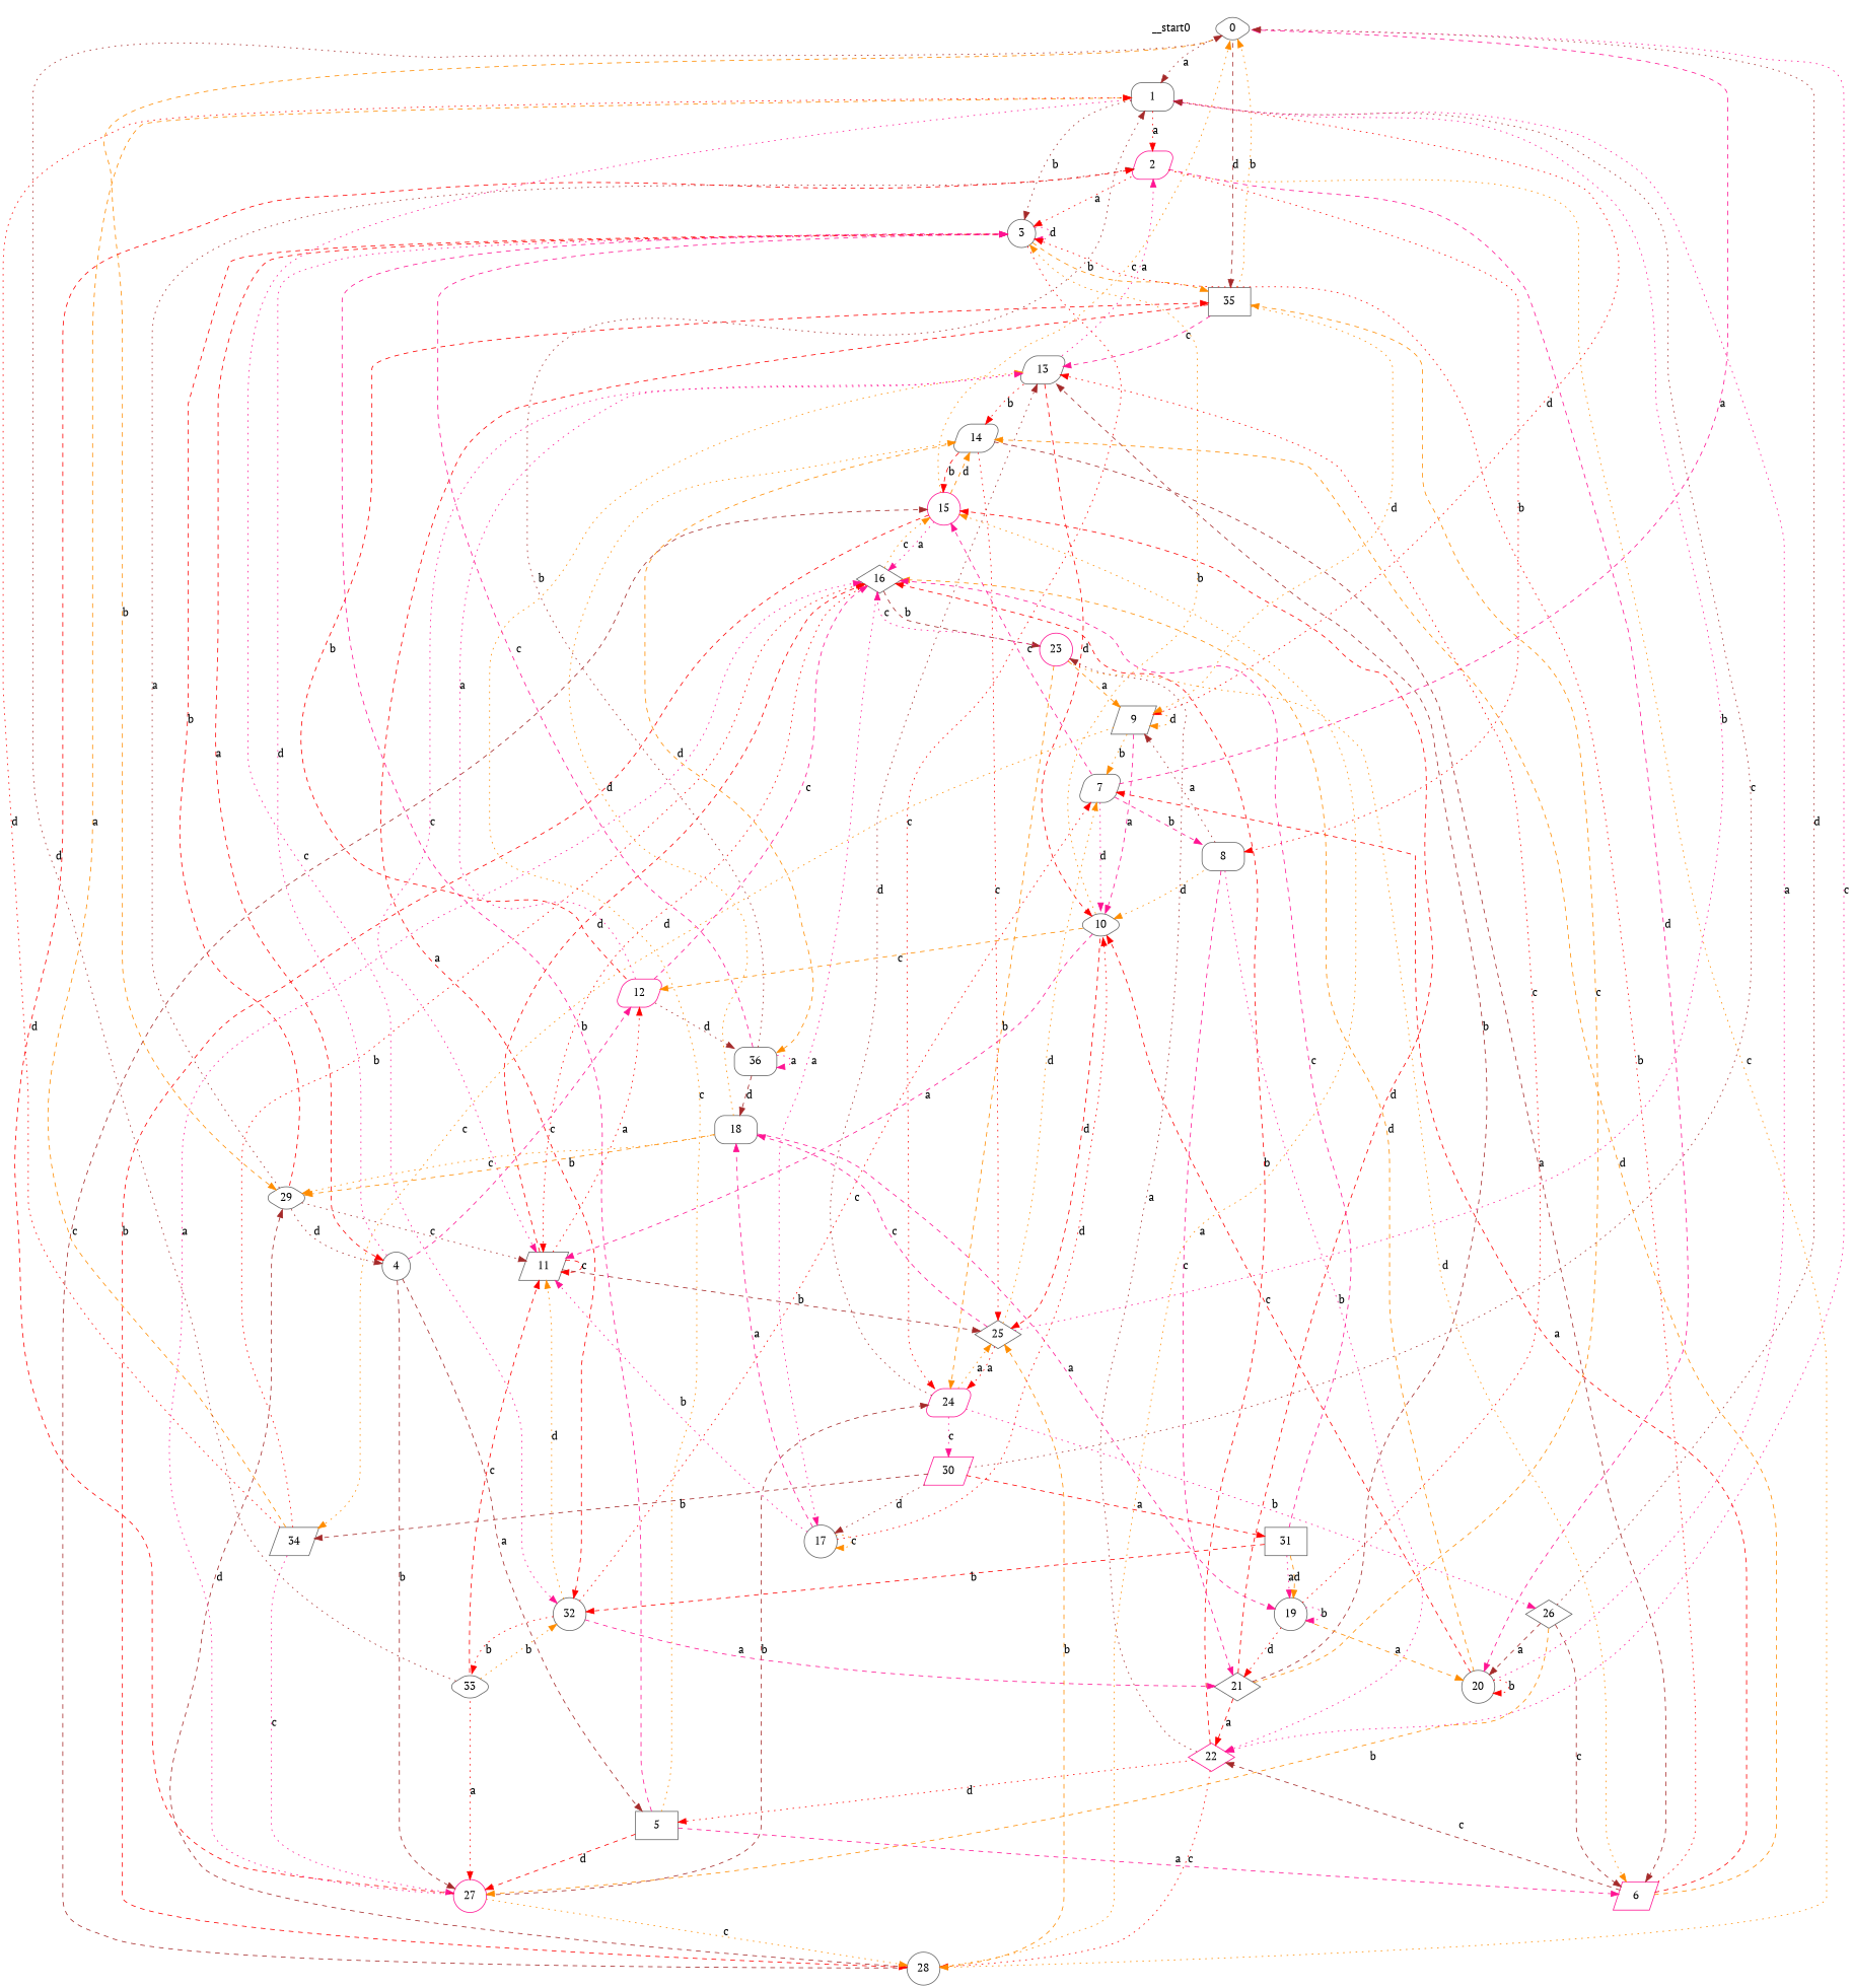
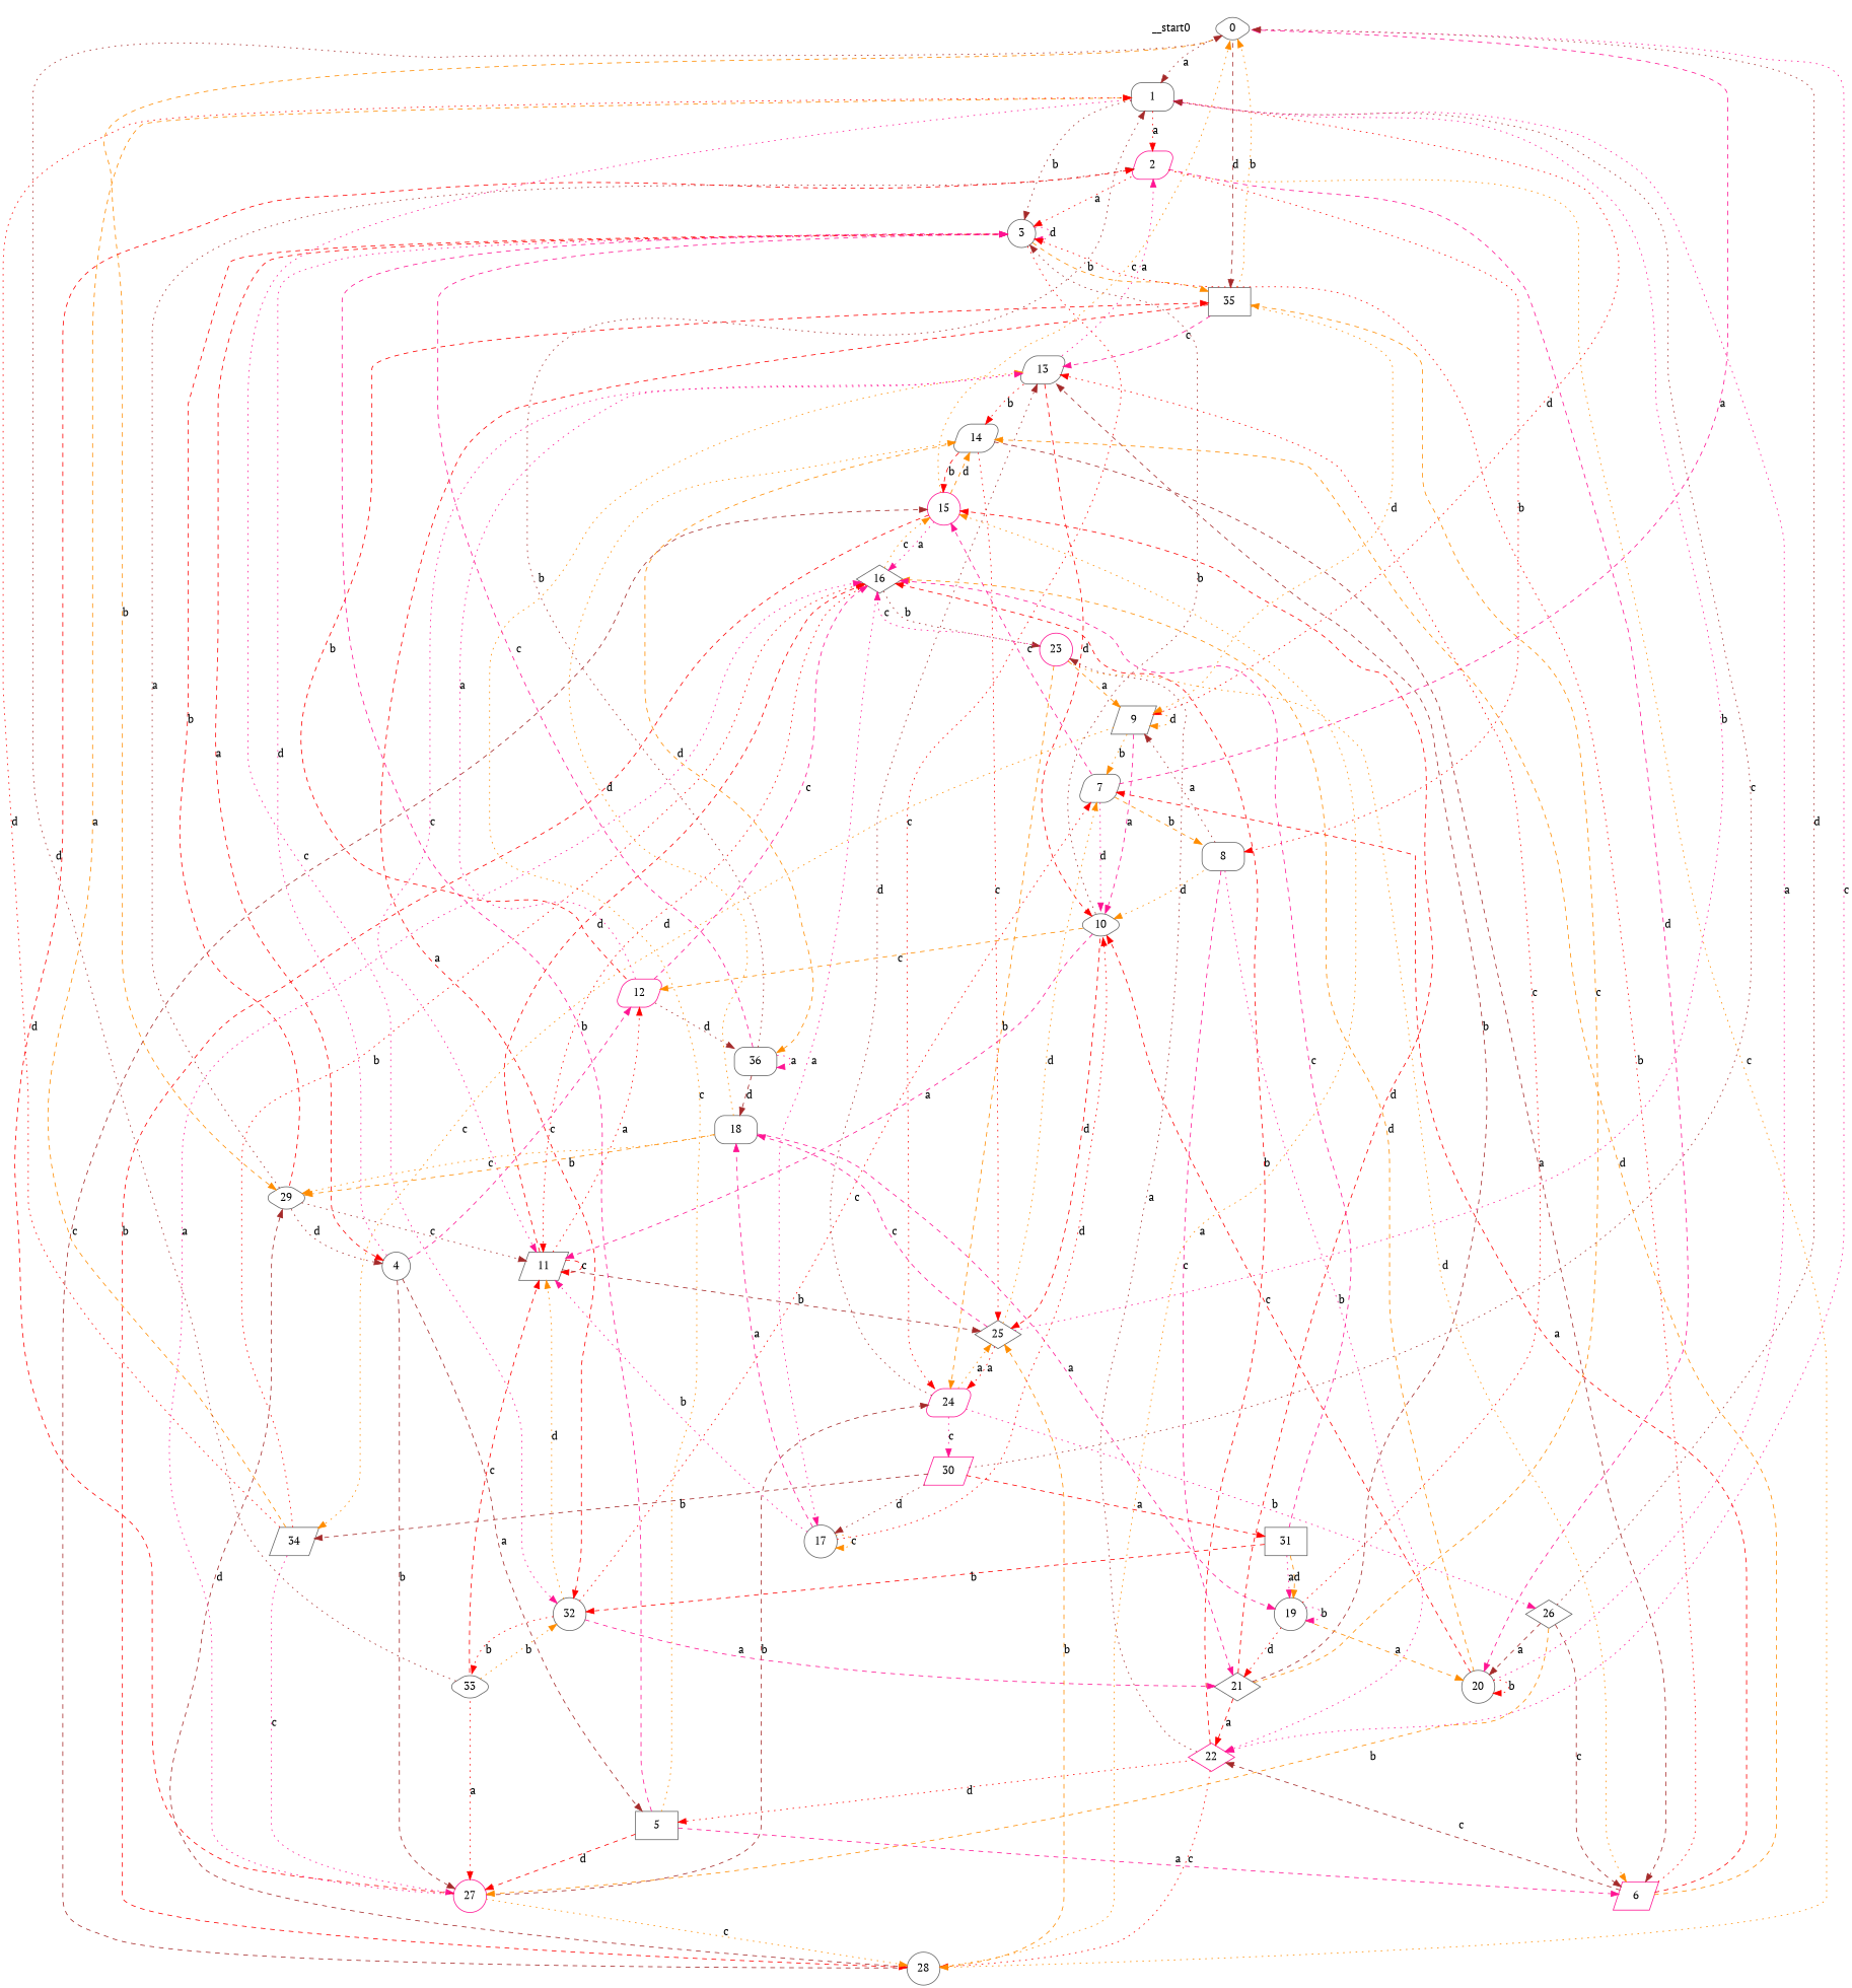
  digraph {
    fontname="PT Serif"
    rankdir=TB
    node [color=gray40 fontname="PT Serif" shape=parallelogram fillcolor=white style="rounded,filled"]
    edge [color=red fontname="PT Serif" style=dotted]
    __start0 [color=deeppink shape=none fillcolor="" style=""]
    n2 [label=0 shape=diamond]
    n3 [label=1 shape=box]
    n4 [color=deeppink label=22 shape=diamond style=filled]
    n5 [label=29 shape=diamond]
    n6 [label=35 shape=box style=filled]
    n7 [color=deeppink label=2]
    n8 [label=3 shape=circle style=filled]
    n9 [label=9 style=filled]
    n10 [label=32 shape=circle]
    n11 [label=28 shape=circle]
    n12 [label=5 shape=box style=filled]
    n13 [label=16 shape=diamond style=filled]
    n14 [color=deeppink label=23 shape=circle style=filled]
    n15 [label=4 shape=circle style=filled]
    n16 [label=11 style=filled]
    n17 [label=13]
    n18 [label=8 shape=box]
    n19 [label=20 shape=circle]
    n20 [color=deeppink label=24]
    n21 [label=7]
    n22 [label=10 shape=diamond]
    n23 [label=34 style=filled]
    n24 [label=21 shape=diamond style=filled]
    n25 [label=33 shape=diamond]
    n26 [color=deeppink label=15 shape=circle]
    n27 [label=25 shape=diamond style=filled]
    n28 [color=deeppink label=12]
    n29 [color=deeppink label=27 shape=circle]
    n30 [label=26 shape=diamond style=filled]
    n31 [color=deeppink label=30 style=filled]
    n32 [color=deeppink label=6 style=filled]
    n33 [label=36 shape=box]
    n34 [label=14]
    n35 [label=18 shape=box]
    n36 [label=17 shape=circle]
    n37 [label=19 shape=circle]
    n38 [label=31 shape=box style=filled]
    n2 -> n3 [color=brown label=a]
    n2 -> n4 [color=deeppink label=c]
    n2 -> n5 [color=darkorange label=b style=dashed]
    n2 -> n6 [color=brown label=d style=dashed]
    n3 -> n7 [label=a]
    n3 -> n8 [color=brown label=b]
    n3 -> n9 [label=d]
    n3 -> n10 [color=deeppink label=c]
    n4 -> n11 [label=c]
    n4 -> n12 [label=d]
    n4 -> n13 [label=b style=dashed]
    n4 -> n14 [color=brown label=a]
    n5 -> n7 [color=brown label=a]
    n5 -> n8 [label=b style=dashed]
    n5 -> n15 [color=brown label=d]
    n5 -> n16 [color=brown label=c]
    n6 -> n2 [color=darkorange label=b]
    n6 -> n9 [color=darkorange label=d]
    n6 -> n10 [label=a style=dashed]
    n6 -> n17 [color=deeppink label=c style=dashed]
    n7 -> n8 [label=a]
    n7 -> n11 [color=darkorange label=c]
    n7 -> n18 [label=b]
    n7 -> n19 [color=deeppink label=d style=dashed]
    n8 -> n6 [color=darkorange label=b style=dashed]
    n8 -> n8 [color=deeppink label=d]
    n8 -> n15 [label=a style=dashed]
    n8 -> n20 [label=c]
    n9 -> n9 [color=darkorange label=d]
    n9 -> n21 [color=darkorange label=b]
    n9 -> n22 [color=deeppink label=a style=dashed]
    n9 -> n23 [color=darkorange label=c]
    n10 -> n16 [color=darkorange label=d]
    n10 -> n21 [label=c]
    n10 -> n24 [color=deeppink label=a style=dashed]
    n10 -> n25 [label=b]
    n11 -> n5 [color=brown label=d style=dashed]
    n11 -> n26 [color=darkorange label=a]
    n11 -> n26 [color=brown label=c style=dashed]
    n11 -> n27 [color=darkorange label=b style=dashed]
    n12 -> n8 [color=deeppink label=b style=dashed]
    n12 -> n17 [color=darkorange label=c]
    n12 -> n29 [label=d style=dashed]
    n12 -> n32 [color=deeppink label=a style=dashed]
-   n13 -> n14 [color=brown label=b style=dashed]
+   n13 -> n14 [color=brown label=b]
    n13 -> n16 [label=d]
    n13 -> n26 [color=darkorange label=c]
    n13 -> n36 [color=deeppink label=a]
    n14 -> n9 [color=darkorange label=a style=dashed]
    n14 -> n13 [color=deeppink label=c]
    n14 -> n20 [color=darkorange label=b style=dashed]
    n14 -> n32 [color=darkorange label=d]
    n15 -> n8 [color=deeppink label=d]
    n15 -> n12 [color=brown label=a style=dashed]
    n15 -> n28 [color=deeppink label=c style=dashed]
    n15 -> n29 [color=brown label=b style=dashed]
    n16 -> n13 [label=d style=dashed]
    n16 -> n16 [label=c style=dashed]
    n16 -> n27 [color=brown label=b style=dashed]
    n16 -> n28 [label=a]
    n17 -> n7 [color=deeppink label=a]
    n17 -> n16 [color=deeppink label=c]
    n17 -> n22 [label=d style=dashed]
    n17 -> n34 [label=b]
    n18 -> n4 [color=deeppink label=b]
    n18 -> n9 [color=brown label=a]
    n18 -> n22 [color=darkorange label=d]
    n18 -> n24 [color=deeppink label=c style=dashed]
    n19 -> n3 [color=deeppink label=a]
    n19 -> n13 [color=darkorange label=d style=dashed]
    n19 -> n19 [label=b]
    n19 -> n22 [label=c style=dashed]
    n20 -> n17 [color=brown label=d]
    n20 -> n27 [color=darkorange label=a]
    n20 -> n30 [color=deeppink label=b]
    n20 -> n31 [color=deeppink label=c]
    n21 -> n2 [color=deeppink label=a style=dashed]
-   n21 -> n18 [color=deeppink label=b style=dashed]
+   n21 -> n18 [color=darkorange label=b style=dashed]
    n21 -> n22 [color=deeppink label=d]
    n21 -> n26 [color=deeppink label=c style=dashed]
-   n22 -> n8 [color=darkorange label=b]
+   n22 -> n8 [color=brown label=b]
    n22 -> n16 [color=deeppink label=a style=dashed]
    n22 -> n27 [label=d style=dashed]
    n22 -> n28 [color=darkorange label=c style=dashed]
    n23 -> n3 [color=darkorange label=a style=dashed]
    n23 -> n3 [label=d]
    n23 -> n13 [label=b]
    n23 -> n29 [color=deeppink label=c]
    n24 -> n4 [label=a style=dashed]
    n24 -> n6 [color=darkorange label=c style=dashed]
    n24 -> n17 [color=brown label=b style=dashed]
    n24 -> n26 [label=d style=dashed]
    n25 -> n2 [color=brown label=d]
    n25 -> n10 [color=darkorange label=b]
    n25 -> n16 [label=c style=dashed]
    n25 -> n29 [label=a]
    n26 -> n2 [color=darkorange label=c]
    n26 -> n11 [label=b style=dashed]
    n26 -> n13 [color=deeppink label=a]
    n26 -> n34 [color=darkorange label=d style=dashed]
    n27 -> n3 [color=deeppink label=b]
    n27 -> n20 [label=a]
    n27 -> n21 [color=darkorange label=d]
    n27 -> n35 [color=deeppink label=c style=dashed]
    n28 -> n6 [label=b style=dashed]
    n28 -> n13 [color=deeppink label=c style=dashed]
    n28 -> n17 [color=deeppink label=a]
    n28 -> n33 [color=brown label=d]
    n29 -> n7 [label=d style=dashed]
    n29 -> n11 [color=darkorange label=c]
    n29 -> n13 [color=deeppink label=a]
    n29 -> n20 [color=brown label=b style=dashed]
    n30 -> n2 [color=brown label=d]
    n30 -> n19 [color=brown label=a style=dashed]
    n30 -> n29 [color=darkorange label=b style=dashed]
    n30 -> n32 [color=brown label=c style=dashed]
    n31 -> n3 [color=brown label=c]
    n31 -> n23 [color=brown label=b style=dashed]
    n31 -> n36 [color=brown label=d]
    n31 -> n38 [label=a style=dashed]
    n32 -> n4 [color=brown label=c style=dashed]
    n32 -> n8 [label=b]
    n32 -> n21 [label=a style=dashed]
    n32 -> n34 [color=darkorange label=d style=dashed]
    n33 -> n3 [color=brown label=b]
    n33 -> n8 [color=deeppink label=c style=dashed]
    n33 -> n33 [color=deeppink label=a]
    n33 -> n35 [color=brown label=d style=dashed]
    n34 -> n26 [label=b style=dashed]
    n34 -> n27 [label=c]
    n34 -> n32 [color=brown label=a style=dashed]
    n34 -> n33 [color=darkorange label=d style=dashed]
    n35 -> n5 [color=darkorange label=b style=dashed]
    n35 -> n5 [color=darkorange label=c]
    n35 -> n34 [color=darkorange label=d]
    n35 -> n37 [color=deeppink label=a style=dashed]
    n36 -> n16 [color=deeppink label=b]
    n36 -> n22 [label=d]
    n36 -> n35 [color=deeppink label=a style=dashed]
    n36 -> n36 [color=darkorange label=c]
    n37 -> n17 [label=c]
    n37 -> n19 [color=darkorange label=a style=dashed]
    n37 -> n24 [label=d]
    n37 -> n37 [color=deeppink label=b]
    n38 -> n10 [label=b style=dashed]
    n38 -> n13 [color=deeppink label=c style=dashed]
    n38 -> n37 [color=deeppink label=a]
    n38 -> n37 [color=darkorange label=d style=dashed]
  }
